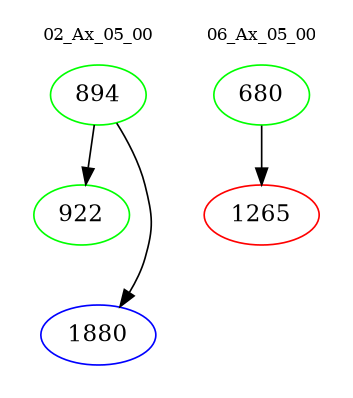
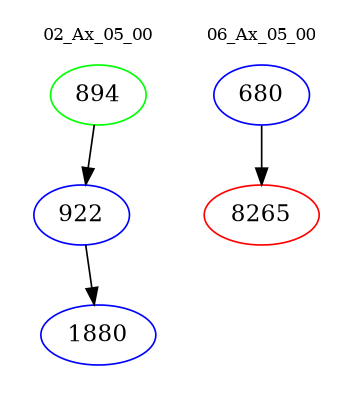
  digraph {
    node [color=green]
    edge [color=black]
    n1 [label=894]
-   n2 [label=922]
+   n2 [color=blue label=922]
    n3 [color=blue label=1880]
-   n4 [label=680]
-   n5 [color=red label=1265]
+   n4 [color=blue label=680]
+   n5 [color=red label=8265]
    subgraph cluster_1 {
      color=white
      fontsize=10
      label="02_Ax_05_00"
      n1
      n2
      n3
    }
    subgraph cluster_2 {
      color=white
      fontsize=10
      label="06_Ax_05_00"
      n4
      n5
    }
    n1 -> n2
-   n1 -> n3
+   n2 -> n3
    n4 -> n5
  }
